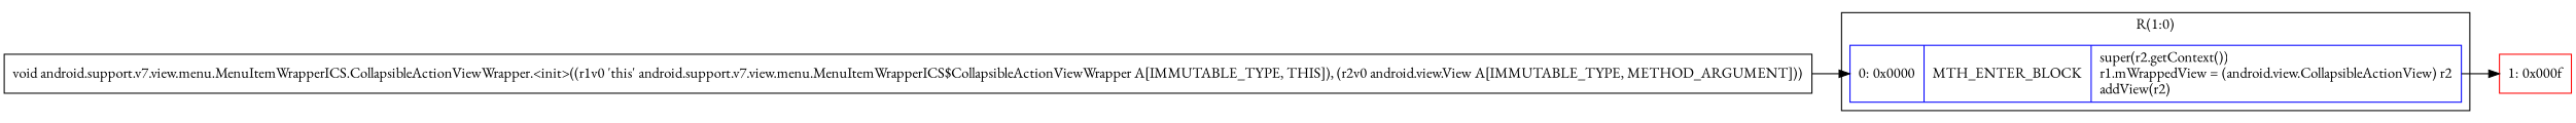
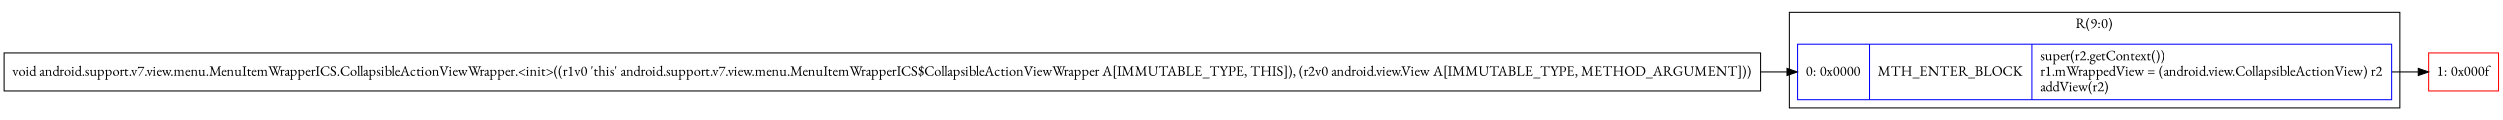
  digraph {
    rankdir=LR
    fontname="EB Garamond"
    node [shape=record fontname="EB Garamond"]
    edge [fontname="EB Garamond"]
    n1 [color=blue label="{0\:\ 0x0000|MTH_ENTER_BLOCK\l|super(r2.getContext())\lr1.mWrappedView = (android.view.CollapsibleActionView) r2\laddView(r2)\l}"]
    n2 [color=red label="{1\:\ 0x000f}"]
    n3 [label="{void android.support.v7.view.menu.MenuItemWrapperICS.CollapsibleActionViewWrapper.\<init\>((r1v0 'this' android.support.v7.view.menu.MenuItemWrapperICS$CollapsibleActionViewWrapper A[IMMUTABLE_TYPE, THIS]), (r2v0 android.view.View A[IMMUTABLE_TYPE, METHOD_ARGUMENT])) }"]
    subgraph cluster_1 {
-     label="R(1:0)"
+     label="R(9:0)"
      n1
    }
    n1 -> n2
    n3 -> n1
  }
